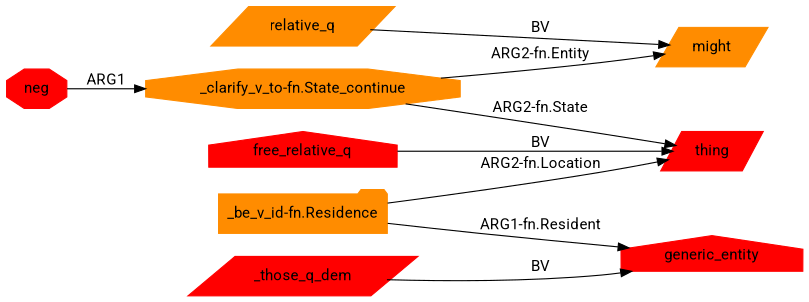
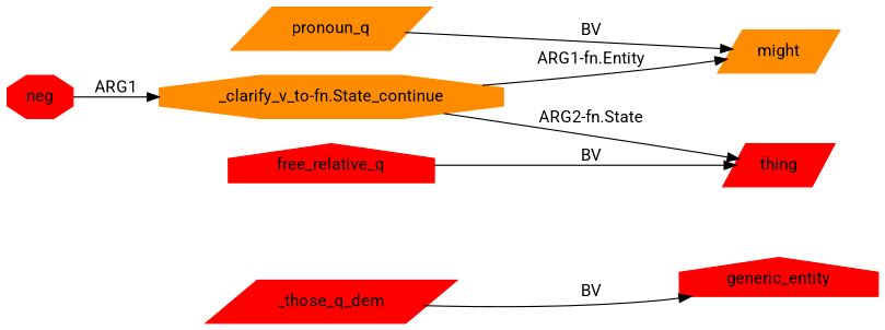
  digraph {
    fontname=Roboto
    rankdir=LR
    node [color=red fontname=Roboto shape=parallelogram style=filled]
    edge [fontname=Roboto]
    n1 [color=darkorange label=might]
-   pronoun_q [color=darkorange label=relative_q]
+   pronoun_q [color=darkorange]
    _those_q_dem
    generic_entity [shape=house]
    neg [shape=octagon]
    "_clarify_v_to-fn.State_continue" [color=darkorange shape=octagon]
    thing
-   "_be_v_id-fn.Residence" [color=darkorange shape=folder]
    free_relative_q [shape=house]
    pronoun_q -> n1 [label=BV]
    _those_q_dem -> generic_entity [label=BV]
    neg -> "_clarify_v_to-fn.State_continue" [label=ARG1]
-   "_clarify_v_to-fn.State_continue" -> n1 [label="ARG2-fn.Entity"]
+   "_clarify_v_to-fn.State_continue" -> n1 [label="ARG1-fn.Entity"]
    "_clarify_v_to-fn.State_continue" -> thing [label="ARG2-fn.State"]
-   "_be_v_id-fn.Residence" -> generic_entity [label="ARG1-fn.Resident"]
-   "_be_v_id-fn.Residence" -> thing [label="ARG2-fn.Location"]
    free_relative_q -> thing [label=BV]
  }
